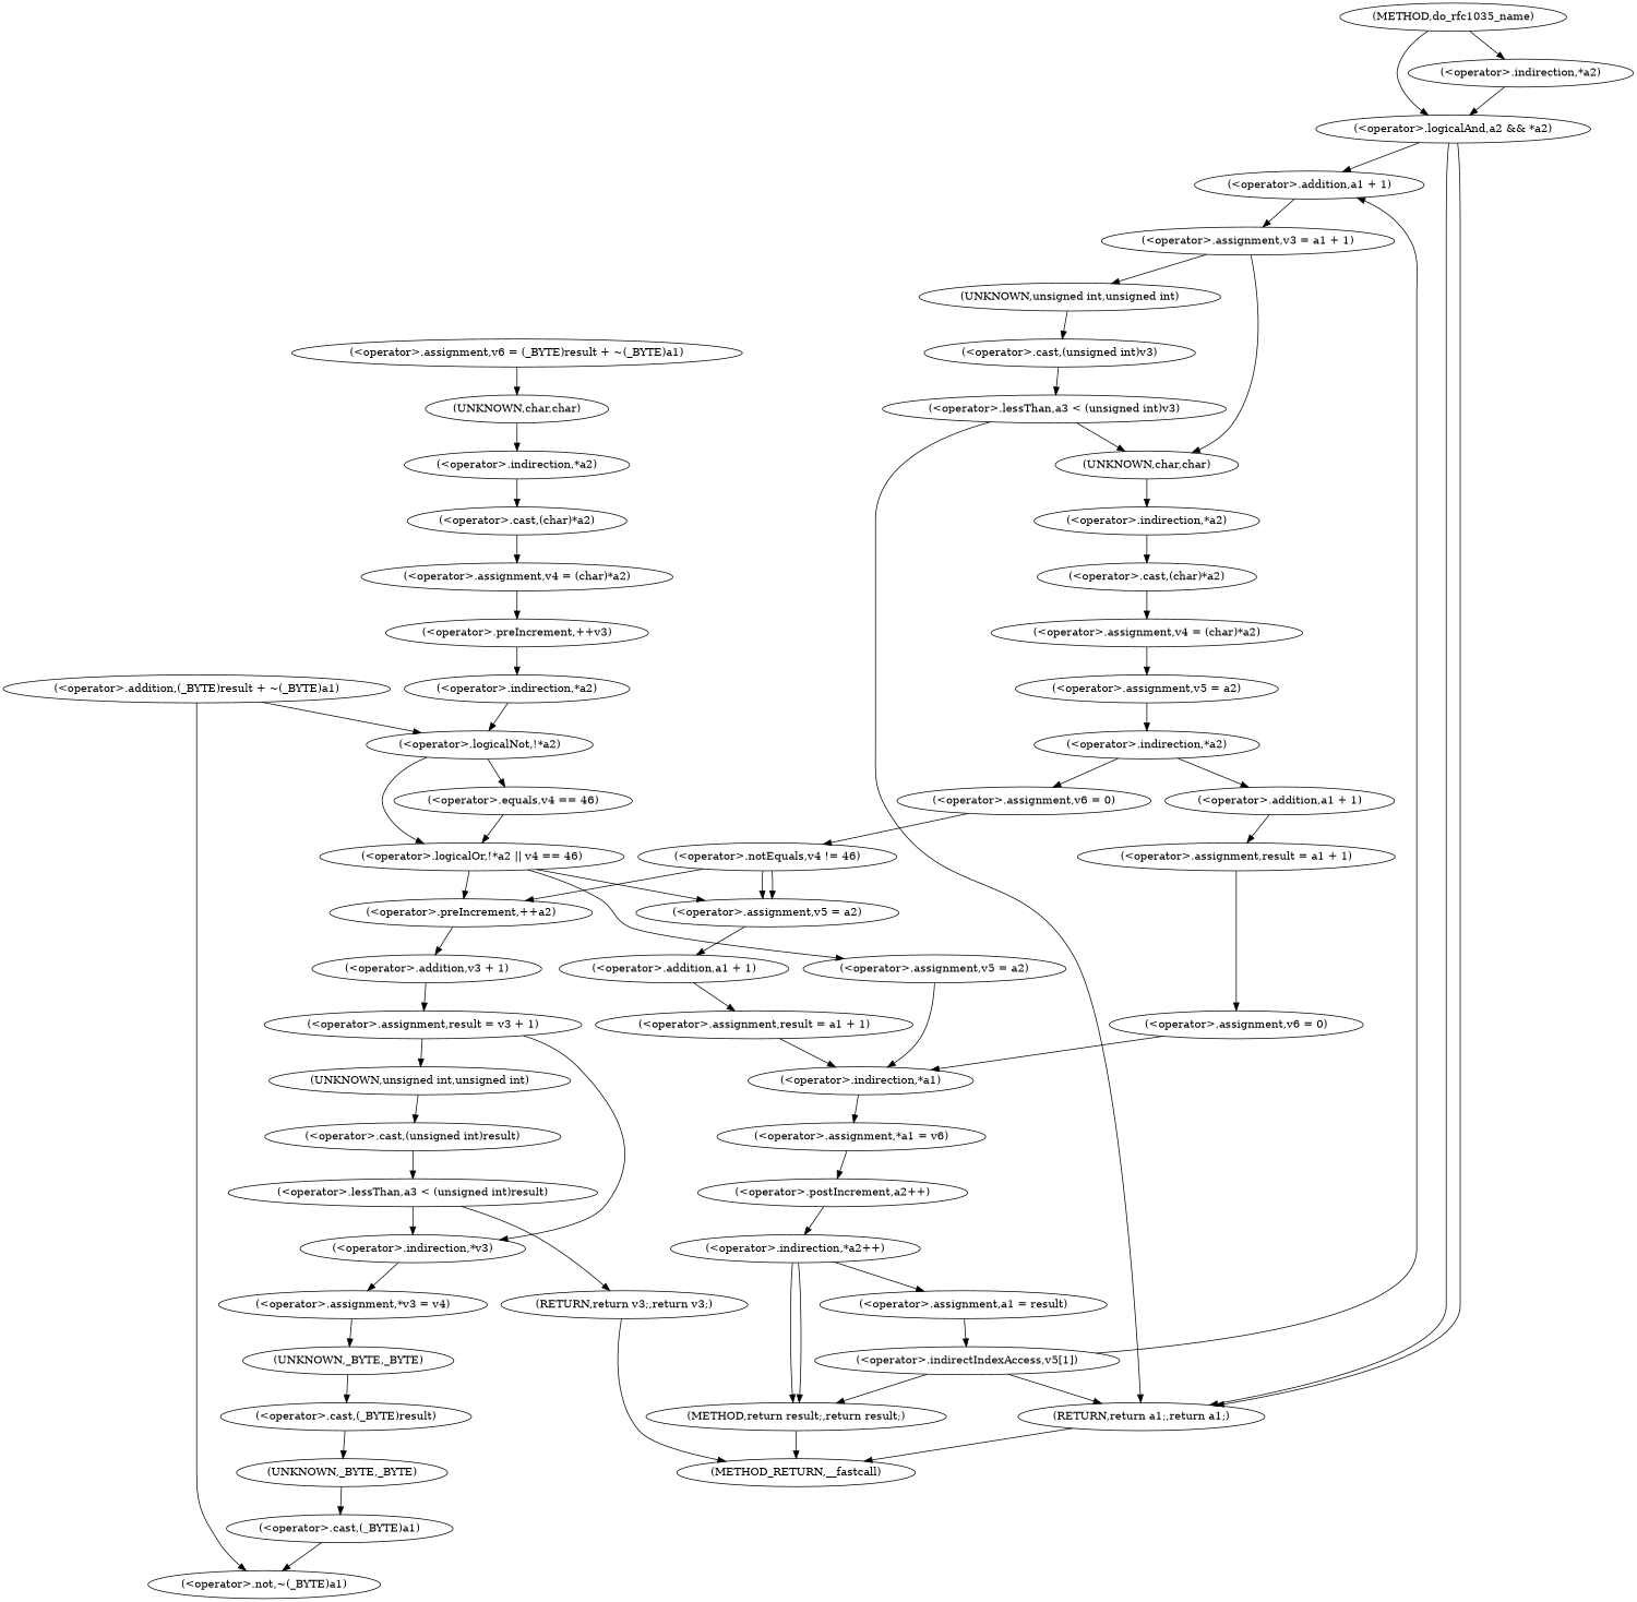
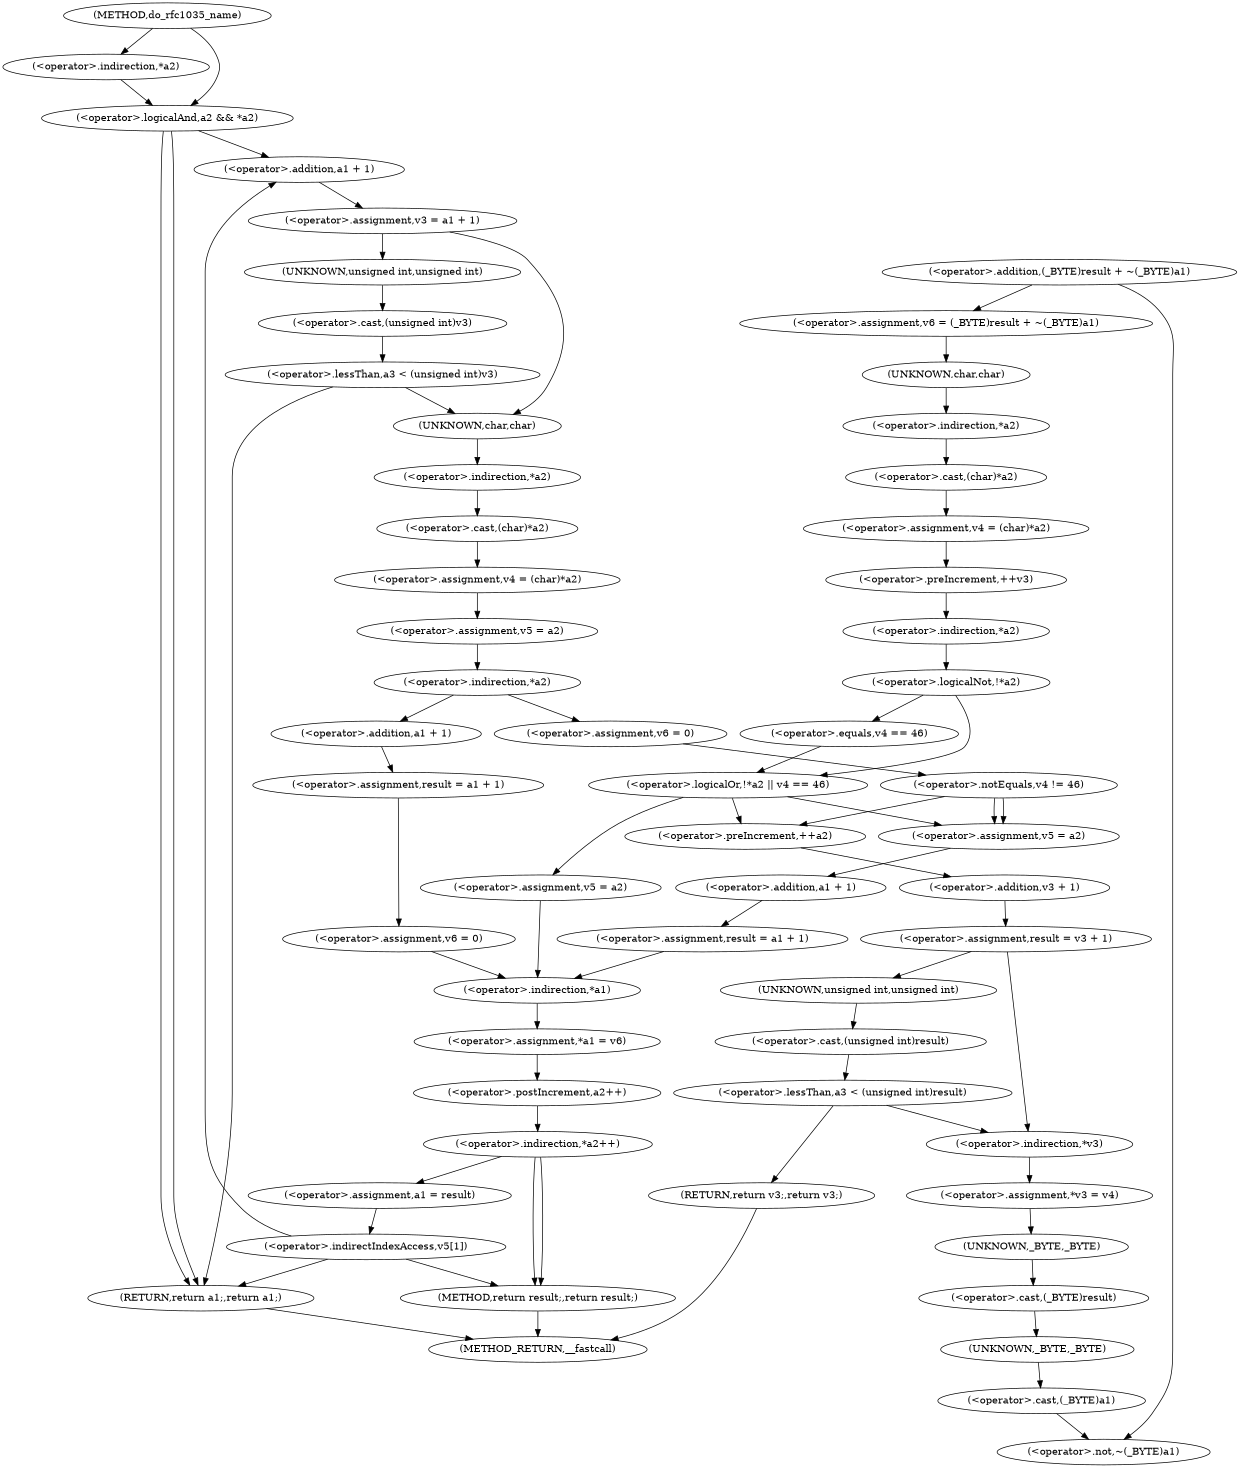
  digraph {
    n1 [label="(<operator>.logicalAnd,a2 && *a2)"]
    n2 [label="(<operator>.addition,a1 + 1)"]
    n3 [label="(RETURN,return a1;,return a1;)"]
    n4 [label="(<operator>.assignment,v3 = a1 + 1)"]
    n5 [label="(METHOD_RETURN,__fastcall)"]
    n6 [label="(<operator>.indirection,*a2)"]
    n7 [label="(UNKNOWN,unsigned int,unsigned int)"]
    n8 [label="(UNKNOWN,char,char)"]
    n9 [label="(<operator>.cast,(unsigned int)v3)"]
    n10 [label="(<operator>.indirection,*a2)"]
    n11 [label="(<operator>.lessThan,a3 < (unsigned int)v3)"]
    n12 [label="(<operator>.assignment,v4 = (char)*a2)"]
    n13 [label="(<operator>.assignment,v5 = a2)"]
    n14 [label="(<operator>.indirection,*a2)"]
    n15 [label="(<operator>.cast,(char)*a2)"]
    n16 [label="(<operator>.assignment,v6 = 0)"]
    n17 [label="(<operator>.addition,a1 + 1)"]
    n18 [label="(<operator>.notEquals,v4 != 46)"]
    n19 [label="(<operator>.assignment,result = a1 + 1)"]
    n20 [label="(<operator>.preIncrement,++a2)"]
    n21 [label="(<operator>.assignment,v5 = a2)"]
    n22 [label="(<operator>.addition,v3 + 1)"]
    n23 [label="(<operator>.addition,a1 + 1)"]
    n24 [label="(<operator>.assignment,result = v3 + 1)"]
    n25 [label="(UNKNOWN,unsigned int,unsigned int)"]
    n26 [label="(<operator>.indirection,*v3)"]
    n27 [label="(<operator>.cast,(unsigned int)result)"]
    n28 [label="(<operator>.assignment,*v3 = v4)"]
    n29 [label="(<operator>.lessThan,a3 < (unsigned int)result)"]
    n30 [label="(RETURN,return v3;,return v3;)"]
    n31 [label="(UNKNOWN,_BYTE,_BYTE)"]
    n32 [label="(<operator>.cast,(_BYTE)result)"]
    n33 [label="(<operator>.assignment,v6 = (_BYTE)result + ~(_BYTE)a1)"]
    n34 [label="(UNKNOWN,char,char)"]
    n35 [label="(<operator>.indirection,*a2)"]
    n36 [label="(<operator>.addition,(_BYTE)result + ~(_BYTE)a1)"]
    n37 [label="(<operator>.not,~(_BYTE)a1)"]
    n38 [label="(UNKNOWN,_BYTE,_BYTE)"]
    n39 [label="(<operator>.cast,(_BYTE)a1)"]
    n40 [label="(<operator>.assignment,v4 = (char)*a2)"]
    n41 [label="(<operator>.preIncrement,++v3)"]
    n42 [label="(<operator>.indirection,*a2)"]
    n43 [label="(<operator>.cast,(char)*a2)"]
    n44 [label="(<operator>.logicalNot,!*a2)"]
    n45 [label="(<operator>.logicalOr,!*a2 || v4 == 46)"]
    n46 [label="(<operator>.assignment,v5 = a2)"]
    n47 [label="(<operator>.indirection,*a1)"]
    n48 [label="(<operator>.equals,v4 == 46)"]
    n49 [label="(<operator>.assignment,*a1 = v6)"]
    n50 [label="(<operator>.assignment,result = a1 + 1)"]
    n51 [label="(<operator>.assignment,v6 = 0)"]
    n52 [label="(<operator>.postIncrement,a2++)"]
    n53 [label="(<operator>.indirection,*a2++)"]
    n54 [label="(<operator>.assignment,a1 = result)"]
    n55 [label="(METHOD,return result;,return result;)"]
    n56 [label="(<operator>.indirectIndexAccess,v5[1])"]
    n57 [label="(METHOD,do_rfc1035_name)"]
    n1 -> n2
    n1 -> n3
    n1 -> n3
    n2 -> n4
    n3 -> n5
    n4 -> n7
    n4 -> n8
    n6 -> n1
    n7 -> n9
    n8 -> n10
    n9 -> n11
    n10 -> n15
    n11 -> n3
    n11 -> n8
    n12 -> n13
    n13 -> n14
    n14 -> n16
    n14 -> n17
    n15 -> n12
    n16 -> n18
    n17 -> n19
    n18 -> n20
    n18 -> n21
    n18 -> n21
    n19 -> n51
    n20 -> n22
    n21 -> n23
    n22 -> n24
    n23 -> n50
    n24 -> n25
    n24 -> n26
    n25 -> n27
    n26 -> n28
    n27 -> n29
    n28 -> n31
    n29 -> n26
    n29 -> n30
    n30 -> n5
    n31 -> n32
    n32 -> n38
    n33 -> n34
    n34 -> n35
    n35 -> n43
-   n36 -> n44
+   n36 -> n33
    n36 -> n37
    n38 -> n39
    n39 -> n37
    n40 -> n41
    n41 -> n42
    n42 -> n44
    n43 -> n40
    n44 -> n45
    n44 -> n48
    n45 -> n20
    n45 -> n21
    n45 -> n46
    n46 -> n47
    n47 -> n49
    n48 -> n45
    n49 -> n52
    n50 -> n47
    n51 -> n47
    n52 -> n53
    n53 -> n54
    n53 -> n55
    n53 -> n55
    n54 -> n56
    n55 -> n5
    n56 -> n2
    n56 -> n3
    n56 -> n55
    n57 -> n1
    n57 -> n6
  }
